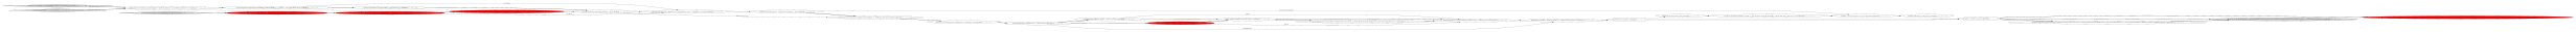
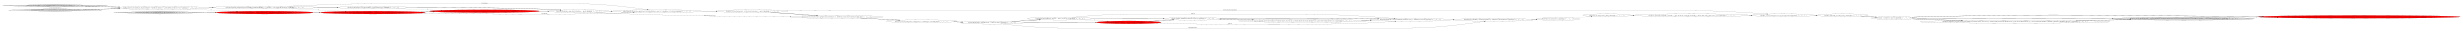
  digraph {
    fontname="Source Code Pro"
    rankdir=LR
    node [fillcolor=white fontname="Source Code Pro" shape=ellipse style=filled]
    edge [fontname="Source Code Pro" style=bold]
    n1 [label="consumer.run(Mockito.mock())@@@24@@@['1', '1', '1']"]
    n2 [fillcolor=lightgray label="Mockito.verify(mockedFetcher).registerNewSubscribedShardState(new KinesisStreamShardState(restoredShard.getKey(),restoredShard.getValue()))@@@27@@@['1', '0', '1']"]
    n3 [fillcolor=red label="Mockito.verify(mockedFetcher).registerNewSubscribedShardState(new KinesisStreamShardState(KinesisDataFetcher.createKinesisStreamShardV2(restoredShard.getKey()),restoredShard.getKey(),restoredShard.getValue()))@@@25@@@['0', '1', '0']"]
    n4 [label="fakeRestoredState.put(new KinesisStreamShard(\"fakeStream2\",new Shard().withShardId(KinesisShardIdGenerator.generateFromShardOrder(2))),SentinelSequenceNumber.SENTINEL_EARLIEST_SEQUENCE_NUM.get())@@@25@@@['0', '0', '1']"]
    n5 [label="List<KinesisStreamShard> shards = new ArrayList<>()@@@14@@@['1', '0', '1']"]
    n6 [label="shards.addAll(fakeRestoredState.keySet())@@@15@@@['1', '1', '1']"]
    n7 [label="when(mockedFetcher.discoverNewShardsToSubscribe()).thenReturn(shards)@@@17@@@['1', '1', '1']"]
    n8 [fillcolor=red label="List<StreamShardHandle> shards = new ArrayList<>()@@@14@@@['0', '1', '0']"]
    n9 [label="shards.add(new KinesisStreamShard(\"fakeStream2\",new Shard().withShardId(KinesisShardIdGenerator.generateFromShardOrder(2))))@@@16@@@['0', '0', '1']"]
    n10 [label="PowerMockito.whenNew().withAnyArguments().thenReturn(mockedFetcher)@@@18@@@['1', '1', '1']"]
    n11 [label="StateInitializationContext initializationContext = mock()@@@10@@@['1', '1', '1']"]
    n12 [label="consumer.initializeState(initializationContext)@@@22@@@['1', '1', '1']"]
    n13 [label="when(initializationContext.getOperatorStateStore()).thenReturn(operatorStateStore)@@@11@@@['1', '1', '1']"]
    n14 [label="consumer.open(new Configuration())@@@23@@@['1', '1', '1']"]
    n15 [label="when(initializationContext.isRestored()).thenReturn(true)@@@12@@@['1', '1', '1']"]
    n16 [label="when(operatorStateStore.getUnionListState(Matchers.any())).thenReturn(listState)@@@9@@@['1', '1', '1']"]
    n17 [fillcolor=red label="TestingListState<Tuple2<KinesisStreamShardV2,SequenceNumber>> listState = new TestingListState<>()@@@4@@@['0', '1', '0']"]
    n18 [fillcolor=red label="listState.add(Tuple2.of(KinesisDataFetcher.createKinesisStreamShardV2(state.getKey()),state.getValue()))@@@6@@@['0', '1', '0']"]
    n19 [label="OperatorStateStore operatorStateStore = mock()@@@8@@@['1', '1', '1']"]
    n20 [fillcolor=lightgray label="testFetcherShouldBeCorrectlySeededIfRestoringFromCheckpoint['0', '1', '0']" shape=diamond]
    n21 [fillcolor=red label="HashMap<StreamShardHandle,SequenceNumber> fakeRestoredState = getFakeRestoredStore(\"all\")@@@3@@@['0', '1', '0']"]
    n22 [label="PowerMockito.mockStatic()@@@19@@@['1', '1', '1']"]
    n23 [label="KinesisDataFetcher mockedFetcher = Mockito.mock()@@@13@@@['1', '1', '1']"]
    n24 [fillcolor=lightgray label="testFetcherShouldBeCorrectlySeededWithNewDiscoveredKinesisStreamShard['0', '0', '1']" shape=diamond]
    n25 [label="HashMap<KinesisStreamShard,SequenceNumber> fakeRestoredState = getFakeRestoredStore(\"all\")@@@3@@@['1', '0', '1']"]
    n26 [label="TestingListState<Tuple2<KinesisStreamShard,SequenceNumber>> listState = new TestingListState<>()@@@4@@@['1', '0', '1']"]
    n27 [fillcolor=lightgray label="testFetcherShouldBeCorrectlySeededIfRestoringFromCheckpoint['1', '0', '0']" shape=diamond]
    n28 [label="PowerMockito.doNothing().when()@@@20@@@['1', '1', '1']"]
    n29 [label="TestableFlinkKinesisConsumer consumer = new TestableFlinkKinesisConsumer(\"fakeStream\",new Properties(),10,2)@@@21@@@['1', '1', '1']"]
    n30 [label="listState.add(Tuple2.of(state.getKey(),state.getValue()))@@@6@@@['1', '0', '1']"]
    n1 -> n2
    n1 -> n3
    n1 -> n4
    n2 -> n3 [label=0 style=dashed]
    n4 -> n2
    n5 -> n6
    n5 -> n7 [label=shards style=solid]
    n5 -> n8 [label=0 style=dashed]
    n6 -> n7
    n6 -> n9
    n7 -> n10
    n8 -> n6
    n8 -> n7 [label=shards style=solid]
    n9 -> n7
    n10 -> n22
    n11 -> n12 [label=initializationContext style=solid]
    n11 -> n13
    n12 -> n14
    n13 -> n15
-   n22 -> n1
+   n14 -> n1
    n15 -> n23
    n16 -> n11
    n17 -> n16 [label=listState style=solid]
    n17 -> n18
    n18 -> n19
    n19 -> n13 [label=operatorStateStore style=solid]
    n19 -> n16
    n20 -> n21
    n21 -> n17
    n22 -> n28 [style=dashed]
    n23 -> n5
    n23 -> n8
    n23 -> n10 [label=mockedFetcher style=solid]
    n24 -> n25
    n25 -> n21 [label=0 style=dashed]
    n25 -> n26
    n26 -> n16 [label=listState style=solid]
    n26 -> n17 [label=0 style=dashed]
    n26 -> n30
    n27 -> n25
    n28 -> n29
    n29 -> n12
    n30 -> n18 [label=0 style=dashed]
    n30 -> n19
  }
